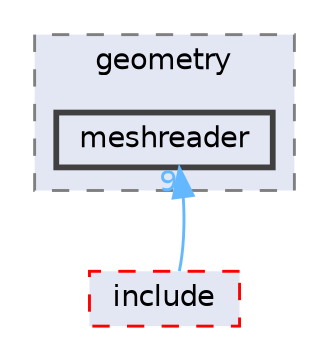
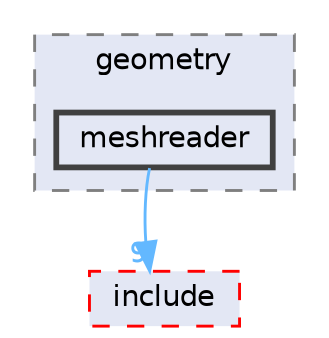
  digraph {
    compound=true
    node [fillcolor="#e3e7f4" fontname=Helvetica fontsize=10 shape=box]
    n1 [color=grey25 height=0.2 label=meshreader style="filled,bold" width=0.4]
    n2 [color=red height=0.2 label=include style="filled,dashed" width=0.4]
    subgraph cluster_1 {
      bgcolor="#e3e7f4"
      fontname=Helvetica
      fontsize=10
      label=geometry
      pencolor=grey50
      style="filled,dashed"
      n1
    }
-   n2 -> n1 [color=steelblue1 fontcolor=steelblue1 fontname=Helvetica fontsize=10 headlabel=9 labeldistance=1.5 labelfontname=Helvetica labelfontsize=10]
+   n1 -> n2 [color=steelblue1 fontcolor=steelblue1 fontname=Helvetica fontsize=10 headlabel=9 labeldistance=1.5 labelfontname=Helvetica labelfontsize=10]
  }
